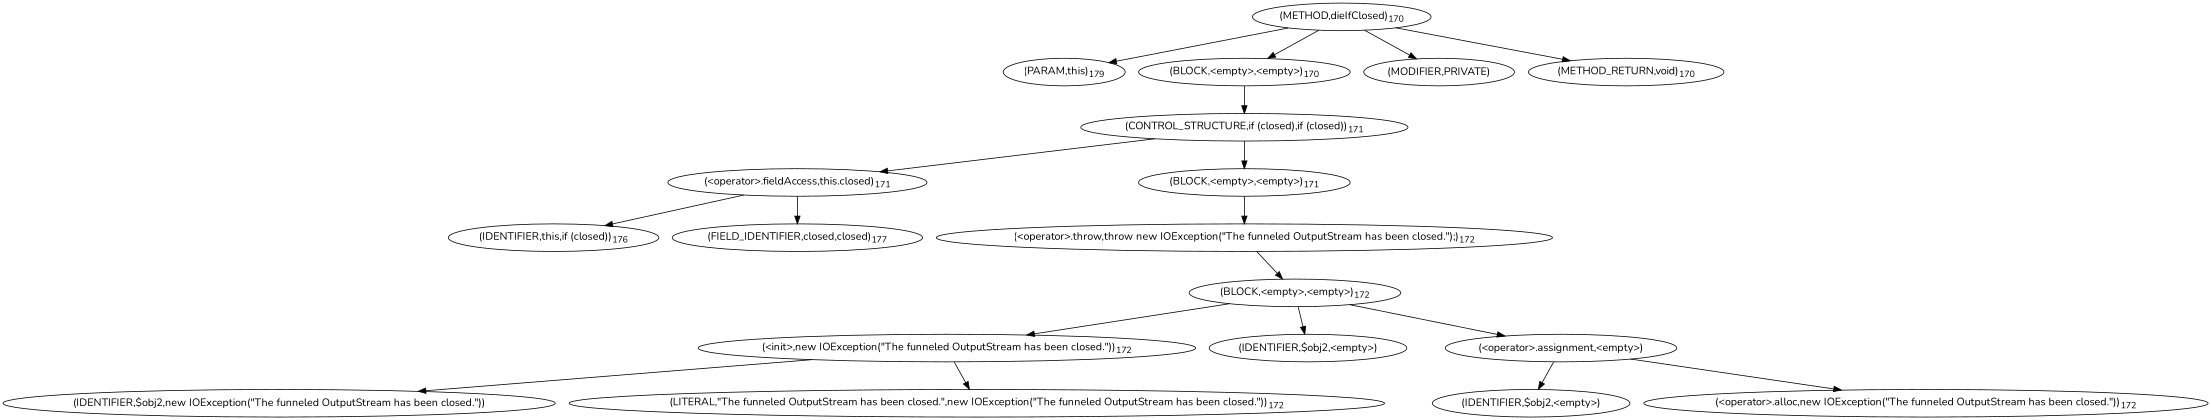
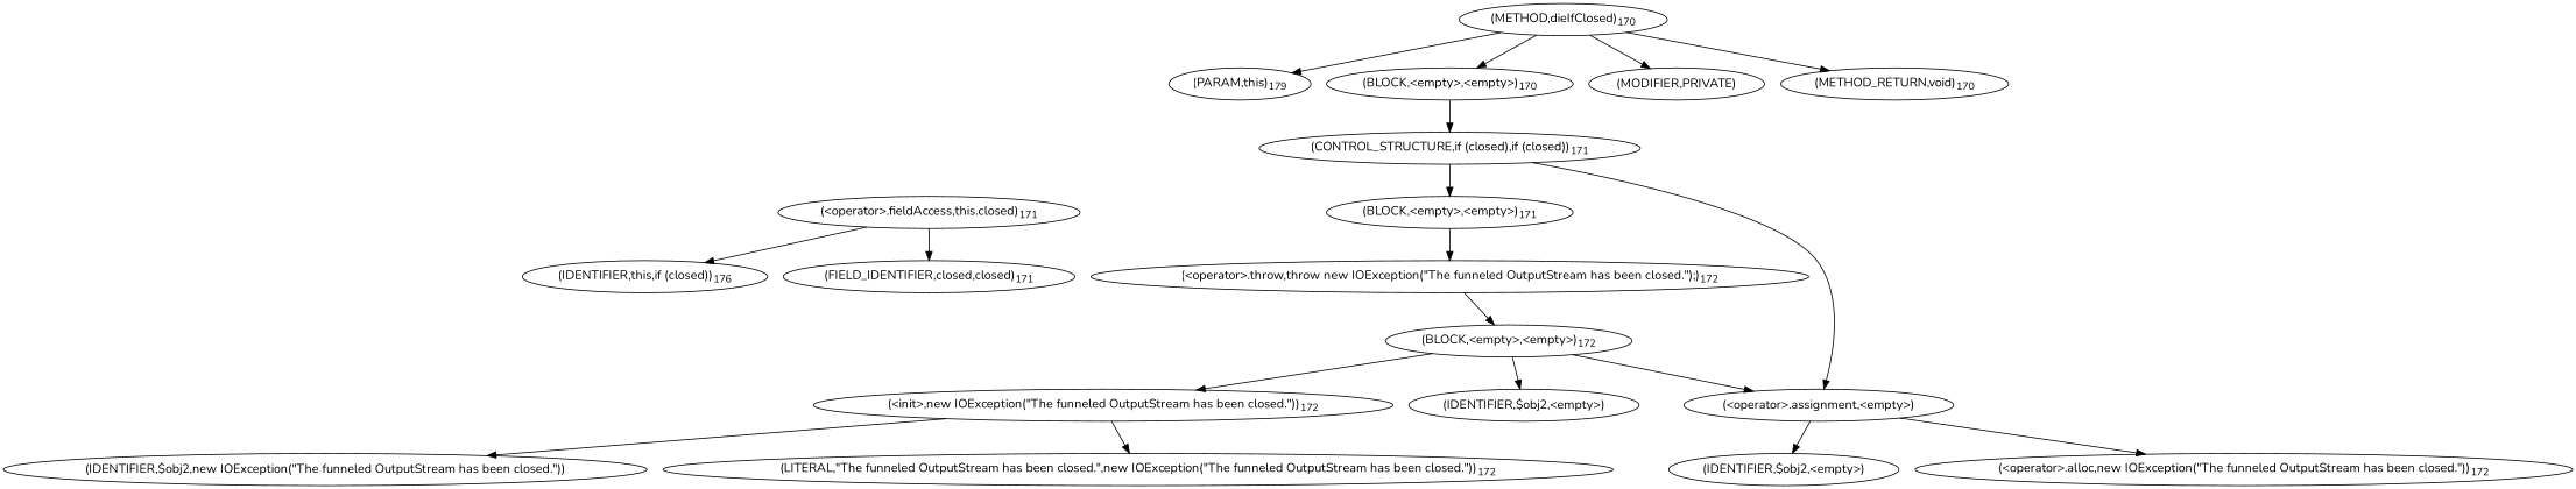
  digraph {
    fontname=Nunito
    node [fontname=Nunito]
    edge [fontname=Nunito]
    n1 [label=<(METHOD,dieIfClosed)<SUB>170</SUB>>]
    n2 [label=<(PARAM,this)<SUB>179</SUB>>]
    n3 [label=<(BLOCK,&lt;empty&gt;,&lt;empty&gt;)<SUB>170</SUB>>]
    n4 [label=<(MODIFIER,PRIVATE)>]
    n5 [label=<(METHOD_RETURN,void)<SUB>170</SUB>>]
    n6 [label=<(CONTROL_STRUCTURE,if (closed),if (closed))<SUB>171</SUB>>]
    n7 [label=<(&lt;operator&gt;.fieldAccess,this.closed)<SUB>171</SUB>>]
    n8 [label=<(BLOCK,&lt;empty&gt;,&lt;empty&gt;)<SUB>171</SUB>>]
    n9 [label=<(IDENTIFIER,this,if (closed))<SUB>176</SUB>>]
-   n10 [label=<(FIELD_IDENTIFIER,closed,closed)<SUB>177</SUB>>]
+   n10 [label=<(FIELD_IDENTIFIER,closed,closed)<SUB>171</SUB>>]
    n11 [label=<(&lt;operator&gt;.throw,throw new IOException(&quot;The funneled OutputStream has been closed.&quot;);)<SUB>172</SUB>>]
    n12 [label=<(BLOCK,&lt;empty&gt;,&lt;empty&gt;)<SUB>172</SUB>>]
    n13 [label=<(&lt;operator&gt;.assignment,&lt;empty&gt;)>]
    n14 [label=<(&lt;init&gt;,new IOException(&quot;The funneled OutputStream has been closed.&quot;))<SUB>172</SUB>>]
    n15 [label=<(IDENTIFIER,$obj2,&lt;empty&gt;)>]
    n16 [label=<(IDENTIFIER,$obj2,&lt;empty&gt;)>]
    n17 [label=<(&lt;operator&gt;.alloc,new IOException(&quot;The funneled OutputStream has been closed.&quot;))<SUB>172</SUB>>]
    n18 [label=<(IDENTIFIER,$obj2,new IOException(&quot;The funneled OutputStream has been closed.&quot;))>]
    n19 [label=<(LITERAL,&quot;The funneled OutputStream has been closed.&quot;,new IOException(&quot;The funneled OutputStream has been closed.&quot;))<SUB>172</SUB>>]
    n1 -> n2
    n1 -> n3
    n1 -> n4
    n1 -> n5
    n3 -> n6
-   n6 -> n7
+   n6 -> n13
    n6 -> n8
    n7 -> n9
    n7 -> n10
    n8 -> n11
    n11 -> n12
    n12 -> n13
    n12 -> n14
    n12 -> n15
    n13 -> n16
    n13 -> n17
    n14 -> n18
    n14 -> n19
  }
